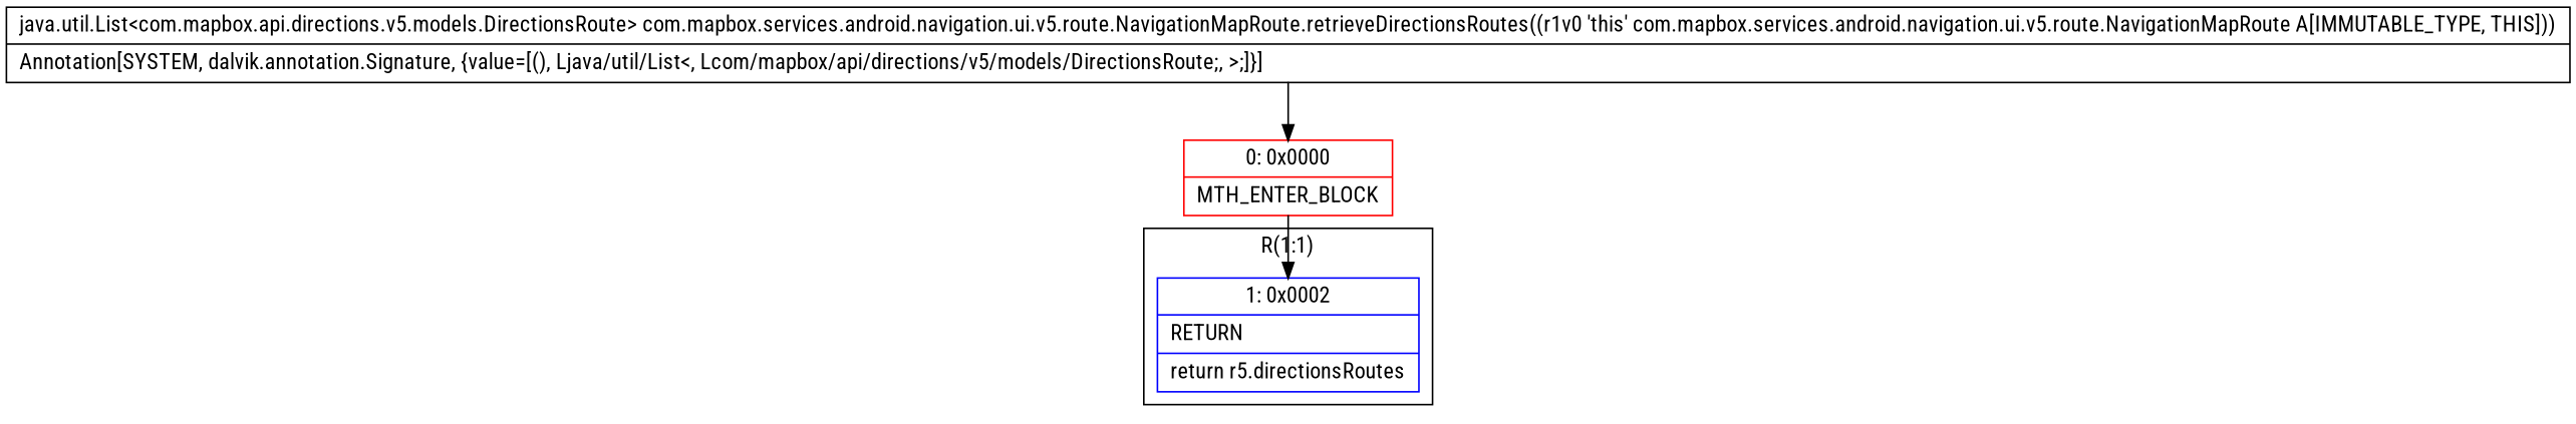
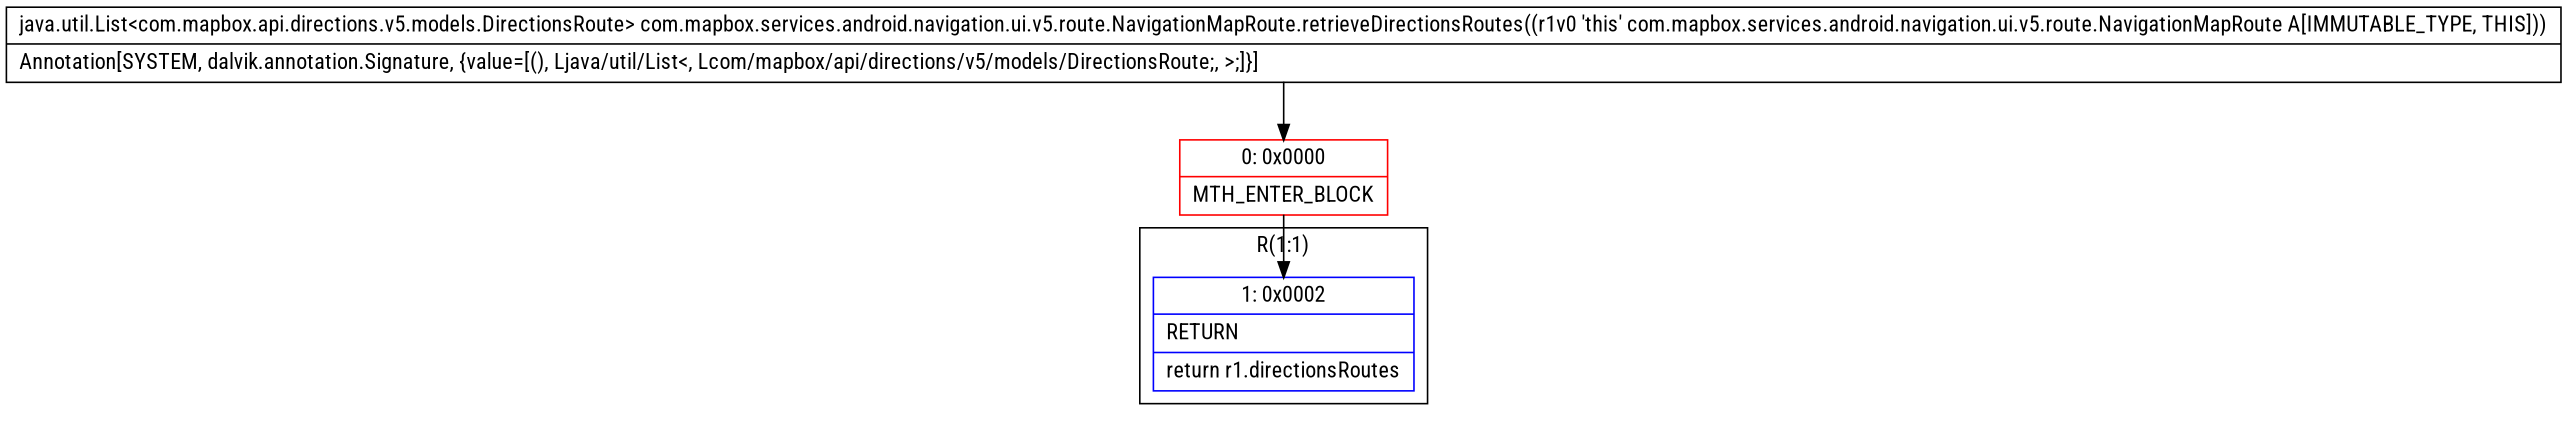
  digraph {
    fontname="Roboto Condensed"
    node [shape=record fontname="Roboto Condensed"]
    edge [fontname="Roboto Condensed"]
-   n1 [color=blue label="{1\:\ 0x0002|RETURN\l|return r5.directionsRoutes\l}"]
+   n1 [color=blue label="{1\:\ 0x0002|RETURN\l|return r1.directionsRoutes\l}"]
    n2 [color=red label="{0\:\ 0x0000|MTH_ENTER_BLOCK\l}"]
    n3 [label="{java.util.List\<com.mapbox.api.directions.v5.models.DirectionsRoute\> com.mapbox.services.android.navigation.ui.v5.route.NavigationMapRoute.retrieveDirectionsRoutes((r1v0 'this' com.mapbox.services.android.navigation.ui.v5.route.NavigationMapRoute A[IMMUTABLE_TYPE, THIS]))  | Annotation[SYSTEM, dalvik.annotation.Signature, \{value=[(), Ljava\/util\/List\<, Lcom\/mapbox\/api\/directions\/v5\/models\/DirectionsRoute;, \>;]\}]\l}"]
    subgraph cluster_1 {
      label="R(1:1)"
      n1
    }
    n2 -> n1
    n3 -> n2
  }
